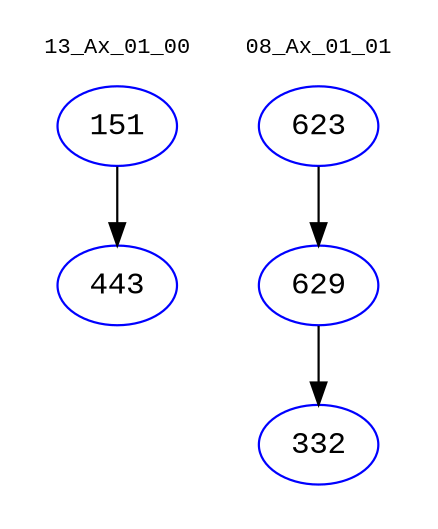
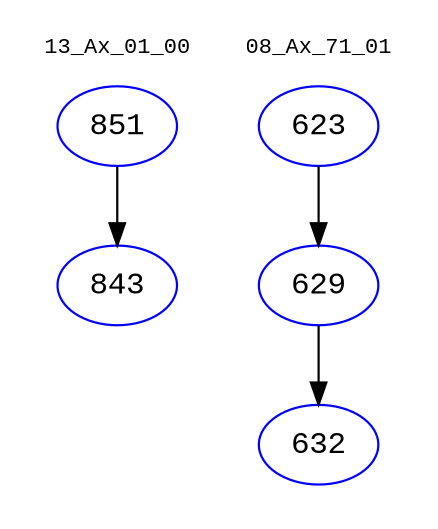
  digraph {
    fontname="Liberation Mono"
    node [color=blue fontname="Liberation Mono"]
    edge [color=black fontname="Liberation Mono"]
-   n1 [label=151]
-   n2 [label=443]
+   n1 [label=851]
+   n2 [label=843]
    n3 [label=629]
    n4 [label=623]
-   n5 [label=332]
+   n5 [label=632]
    subgraph cluster_1 {
      color=white
      fontsize=10
      label="13_Ax_01_00"
      n1
      n2
    }
    subgraph cluster_2 {
      color=white
      fontsize=10
-     label="08_Ax_01_01"
+     label="08_Ax_71_01"
      n3
      n4
      n5
    }
    n1 -> n2
    n3 -> n5
    n4 -> n3
  }
